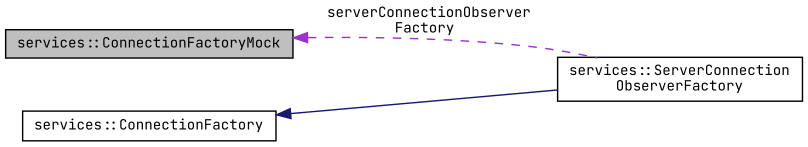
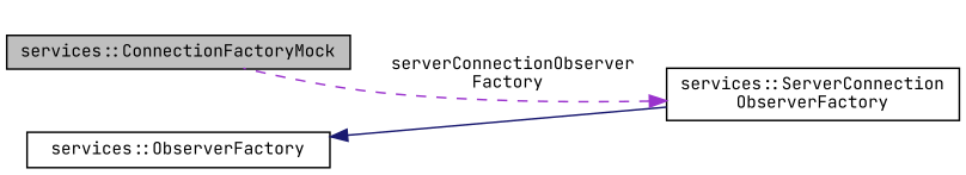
  digraph {
    fontname="JetBrains Mono"
    rankdir=LR
    node [color=black fillcolor=white fontname="JetBrains Mono" fontsize=10 shape=record style=filled]
    edge [dir=back fontname="JetBrains Mono" fontsize=10 labelfontname=Helvetica labelfontsize=10]
    n1 [fillcolor=grey75 fontcolor=black height=0.2 label="services::ConnectionFactoryMock" width=0.4]
-   n2 [height=0.2 label="services::ConnectionFactory" width=0.4]
+   n2 [height=0.2 label="services::ObserverFactory" width=0.4]
    n3 [height=0.2 label="services::ServerConnection\lObserverFactory" width=0.4]
    n2 -> n3 [color=midnightblue style=solid]
-   n1 -> n3 [color=darkorchid3 label=" serverConnectionObserver\lFactory" style=dashed]
+   n3 -> n1 [color=darkorchid3 label=" serverConnectionObserver\lFactory" style=dashed]
  }
